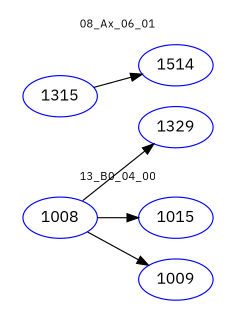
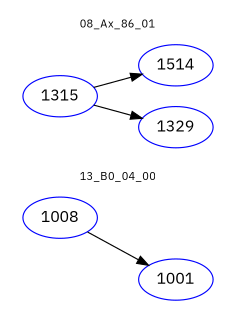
  digraph {
    fontname="IBM Plex Sans"
    rankdir=LR
    node [color=blue fontname="IBM Plex Sans"]
    edge [color=black fontname="IBM Plex Sans"]
    n1 [label=1315]
    n2 [label=1514]
    n3 [label=1329]
    n4 [label=1008]
-   n5 [label=1009]
-   n6 [label=1015]
+   n5 [label=1001]
    subgraph cluster_1 {
      color=white
      fontsize=10
-     label="08_Ax_06_01"
+     label="08_Ax_86_01"
      n1
      n2
      n3
    }
    subgraph cluster_2 {
      color=white
      fontsize=10
      label="13_B0_04_00"
      n4
      n5
-     n6
    }
    n1 -> n2
-   n4 -> n3
+   n1 -> n3
    n4 -> n5
-   n4 -> n6
  }
